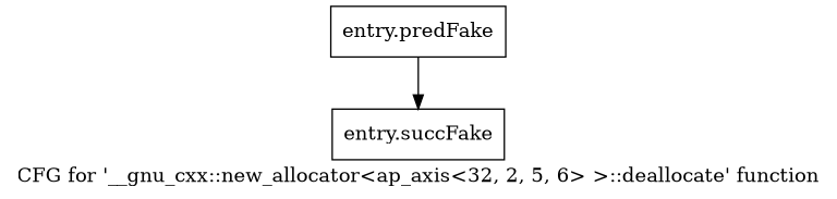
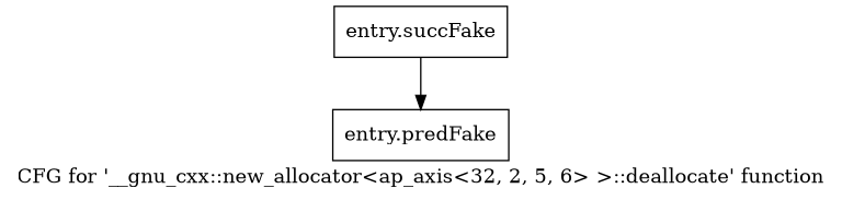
  digraph {
    label="CFG for '__gnu_cxx::new_allocator\<ap_axis\<32, 2, 5, 6\> \>::deallocate' function"
    node [shape=record]
    n1 [label="{entry.predFake}"]
    n2 [filename="/proj/xbuilds/2019.2_0801_1/installs/lin64/Vivado/HEAD/tps/lnx64/gcc-6.2.0/lib/gcc/x86_64-pc-linux-gnu/6.2.0/../../../../include/c++/6.2.0/ext/new_allocator.h" label="{entry.succFake}" linenumber=110]
-   n1 -> n2 [filename="/proj/xbuilds/2019.2_0801_1/installs/lin64/Vivado/HEAD/tps/lnx64/gcc-6.2.0/lib/gcc/x86_64-pc-linux-gnu/6.2.0/../../../../include/c++/6.2.0/ext/new_allocator.h"]
+   n2 -> n1 [filename="/proj/xbuilds/2019.2_0801_1/installs/lin64/Vivado/HEAD/tps/lnx64/gcc-6.2.0/lib/gcc/x86_64-pc-linux-gnu/6.2.0/../../../../include/c++/6.2.0/ext/new_allocator.h"]
  }
